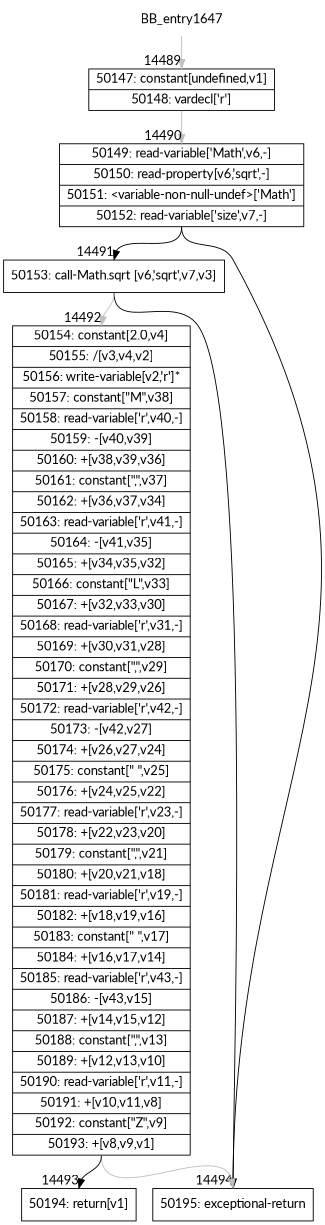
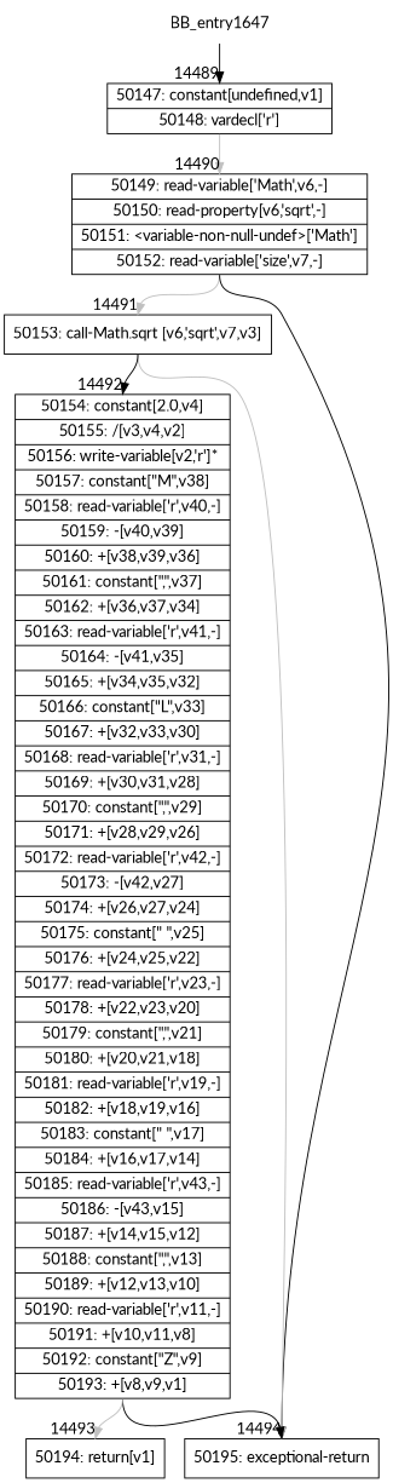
  digraph {
    fontname=Lato
    rankdir=TD
    node [fontname=Lato shape=record]
    edge [fontname=Lato headport=n tailport=s]
    n1 [label=BB_entry1647 shape=none]
    n2 [label="{50147: constant[undefined,v1]|50148: vardecl['r']}"]
    n3 [label="{50149: read-variable['Math',v6,-]|50150: read-property[v6,'sqrt',-]|50151: \<variable-non-null-undef\>['Math']|50152: read-variable['size',v7,-]}"]
    n4 [label="{50153: call-Math.sqrt [v6,'sqrt',v7,v3]}"]
    n5 [label="{50195: exceptional-return}"]
    n6 [label="{50154: constant[2.0,v4]|50155: /[v3,v4,v2]|50156: write-variable[v2,'r']*|50157: constant[\"M\",v38]|50158: read-variable['r',v40,-]|50159: -[v40,v39]|50160: +[v38,v39,v36]|50161: constant[\",\",v37]|50162: +[v36,v37,v34]|50163: read-variable['r',v41,-]|50164: -[v41,v35]|50165: +[v34,v35,v32]|50166: constant[\"L\",v33]|50167: +[v32,v33,v30]|50168: read-variable['r',v31,-]|50169: +[v30,v31,v28]|50170: constant[\",\",v29]|50171: +[v28,v29,v26]|50172: read-variable['r',v42,-]|50173: -[v42,v27]|50174: +[v26,v27,v24]|50175: constant[\" \",v25]|50176: +[v24,v25,v22]|50177: read-variable['r',v23,-]|50178: +[v22,v23,v20]|50179: constant[\",\",v21]|50180: +[v20,v21,v18]|50181: read-variable['r',v19,-]|50182: +[v18,v19,v16]|50183: constant[\" \",v17]|50184: +[v16,v17,v14]|50185: read-variable['r',v43,-]|50186: -[v43,v15]|50187: +[v14,v15,v12]|50188: constant[\",\",v13]|50189: +[v12,v13,v10]|50190: read-variable['r',v11,-]|50191: +[v10,v11,v8]|50192: constant[\"Z\",v9]|50193: +[v8,v9,v1]}"]
    n7 [label="{50194: return[v1]}"]
-   n1 -> n2 [headlabel="    14489" color=gray]
+   n1 -> n2 [headlabel="    14489"]
    n2 -> n3 [color=gray headlabel="      14490"]
-   n3 -> n4 [headlabel="      14491"]
+   n3 -> n4 [headlabel="      14491" color=gray]
    n3 -> n5 [color=black headlabel="      14494"]
-   n4 -> n5 [color=black]
-   n4 -> n6 [headlabel="      14492" color=gray]
-   n6 -> n5 [color=gray]
-   n6 -> n7 [headlabel="      14493"]
+   n4 -> n5 [color=gray]
+   n4 -> n6 [headlabel="      14492"]
+   n6 -> n5 [color=black]
+   n6 -> n7 [headlabel="      14493" color=gray]
  }
